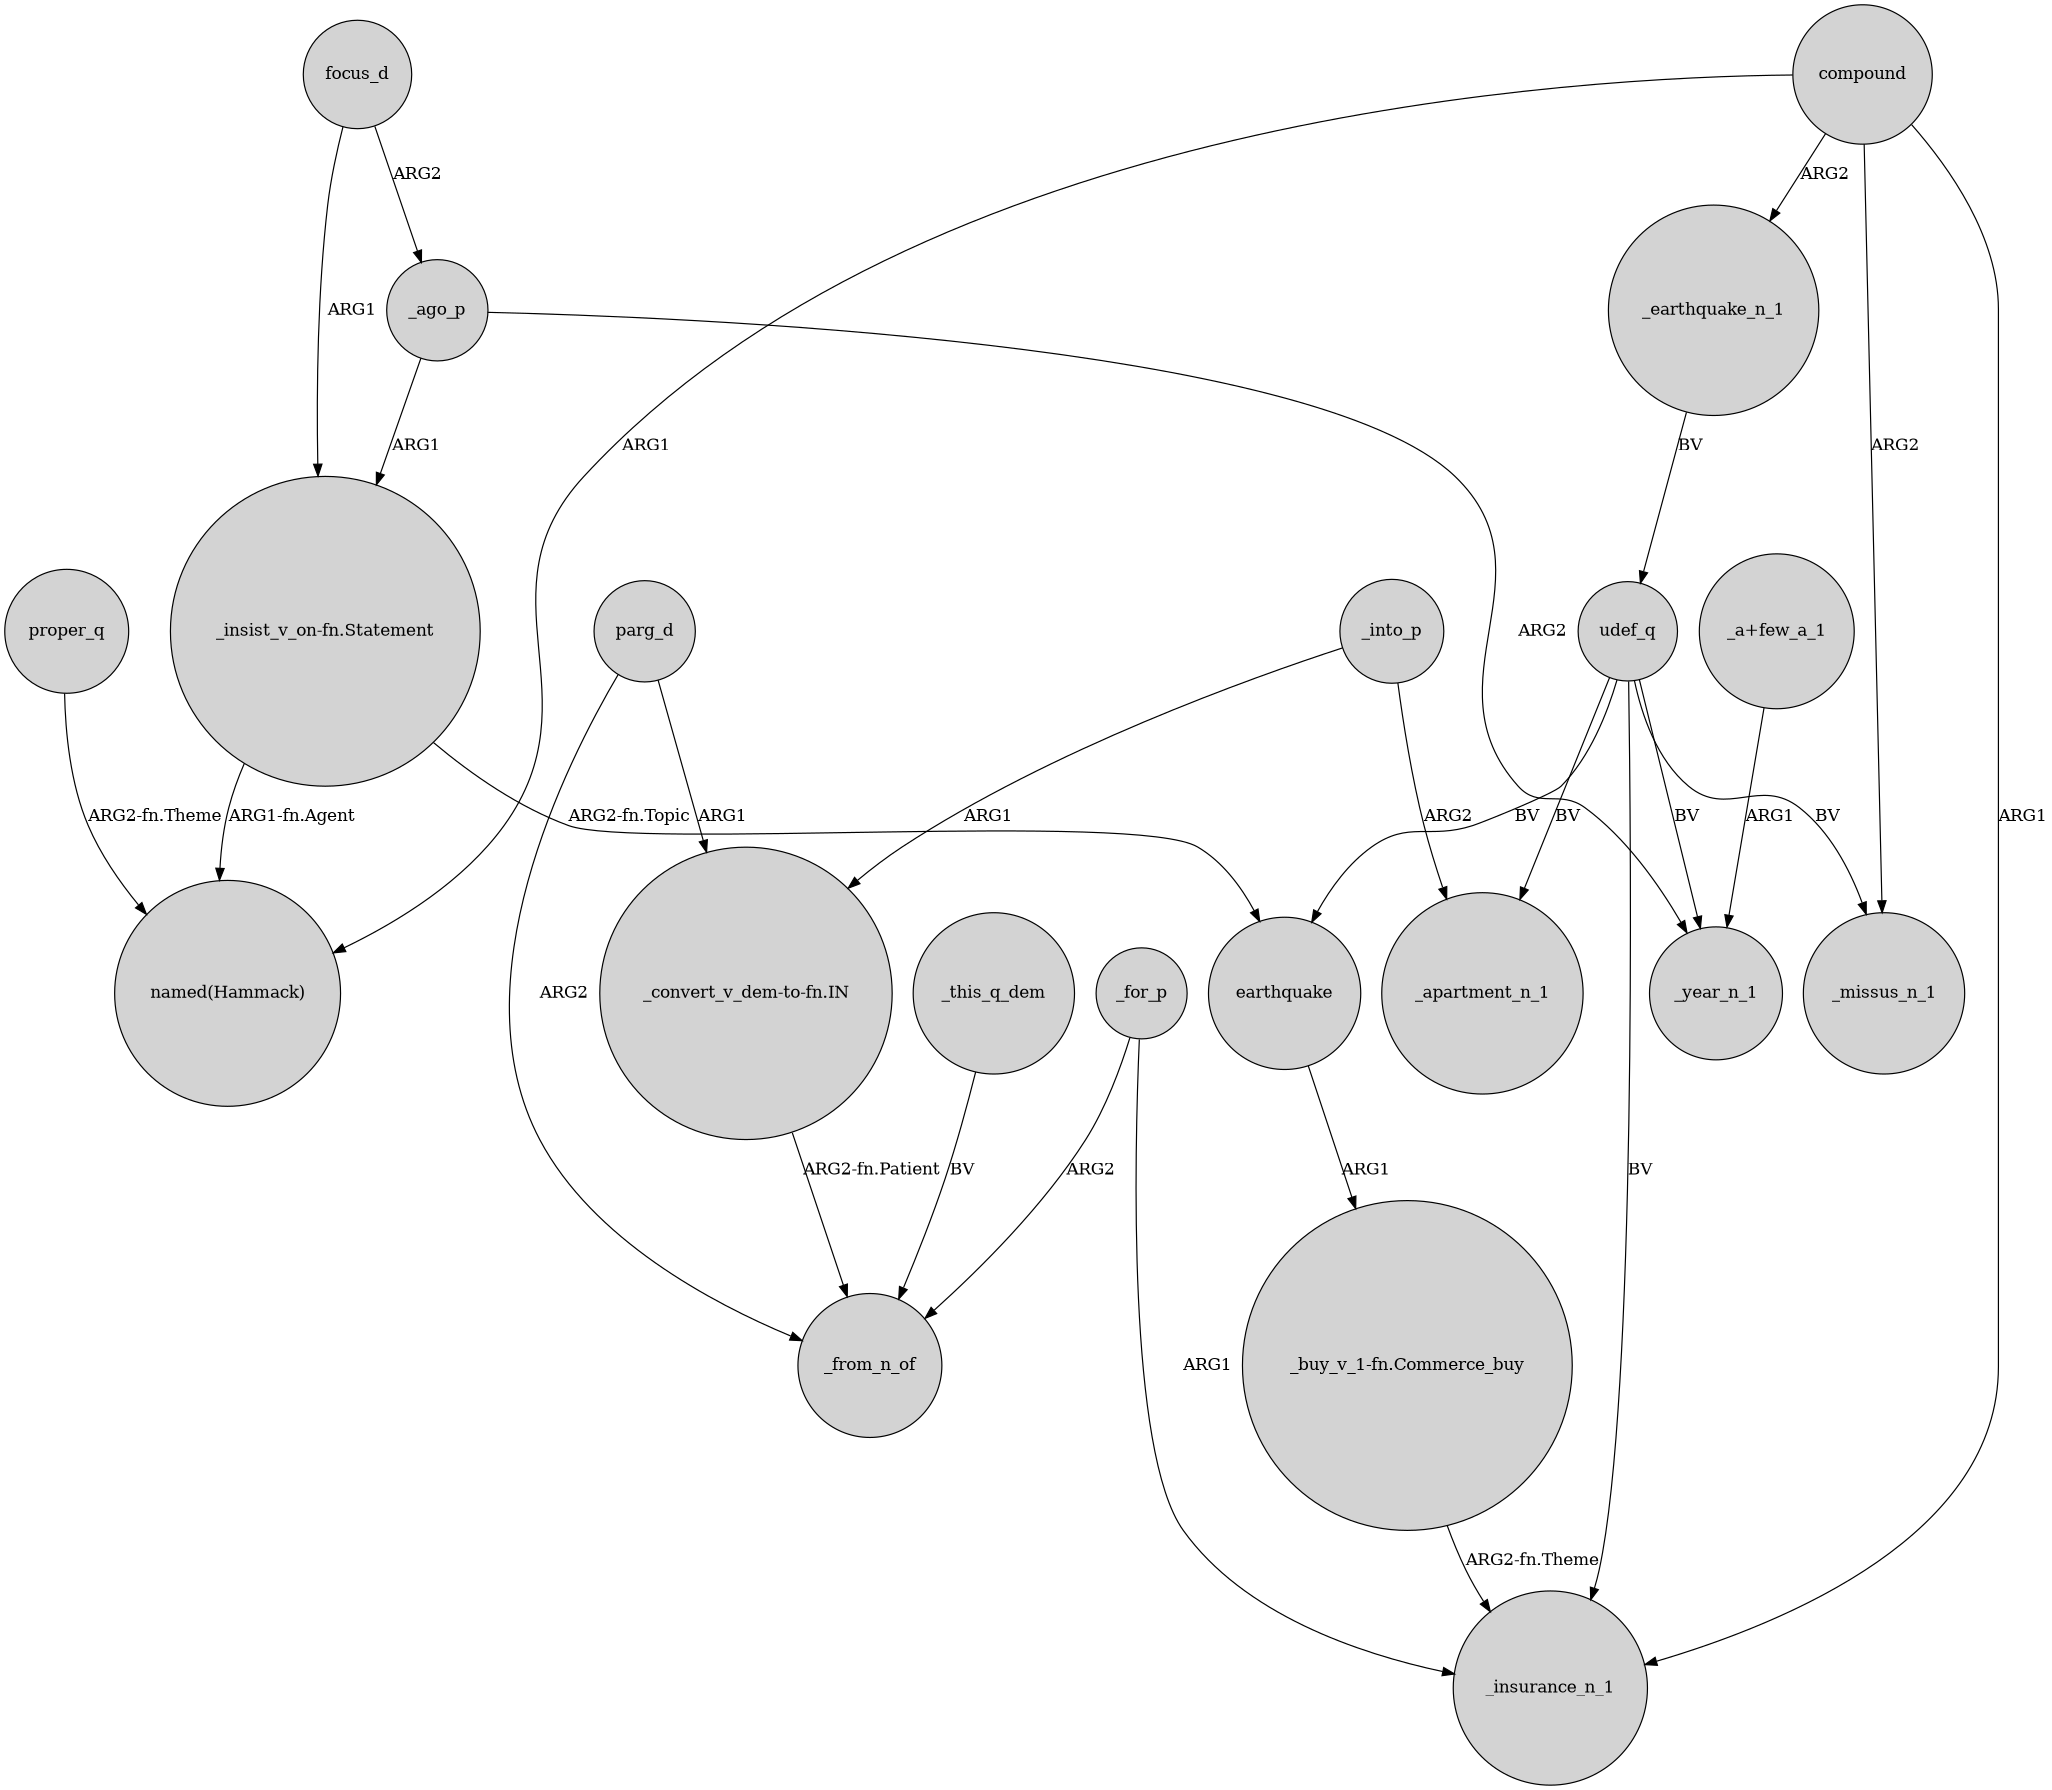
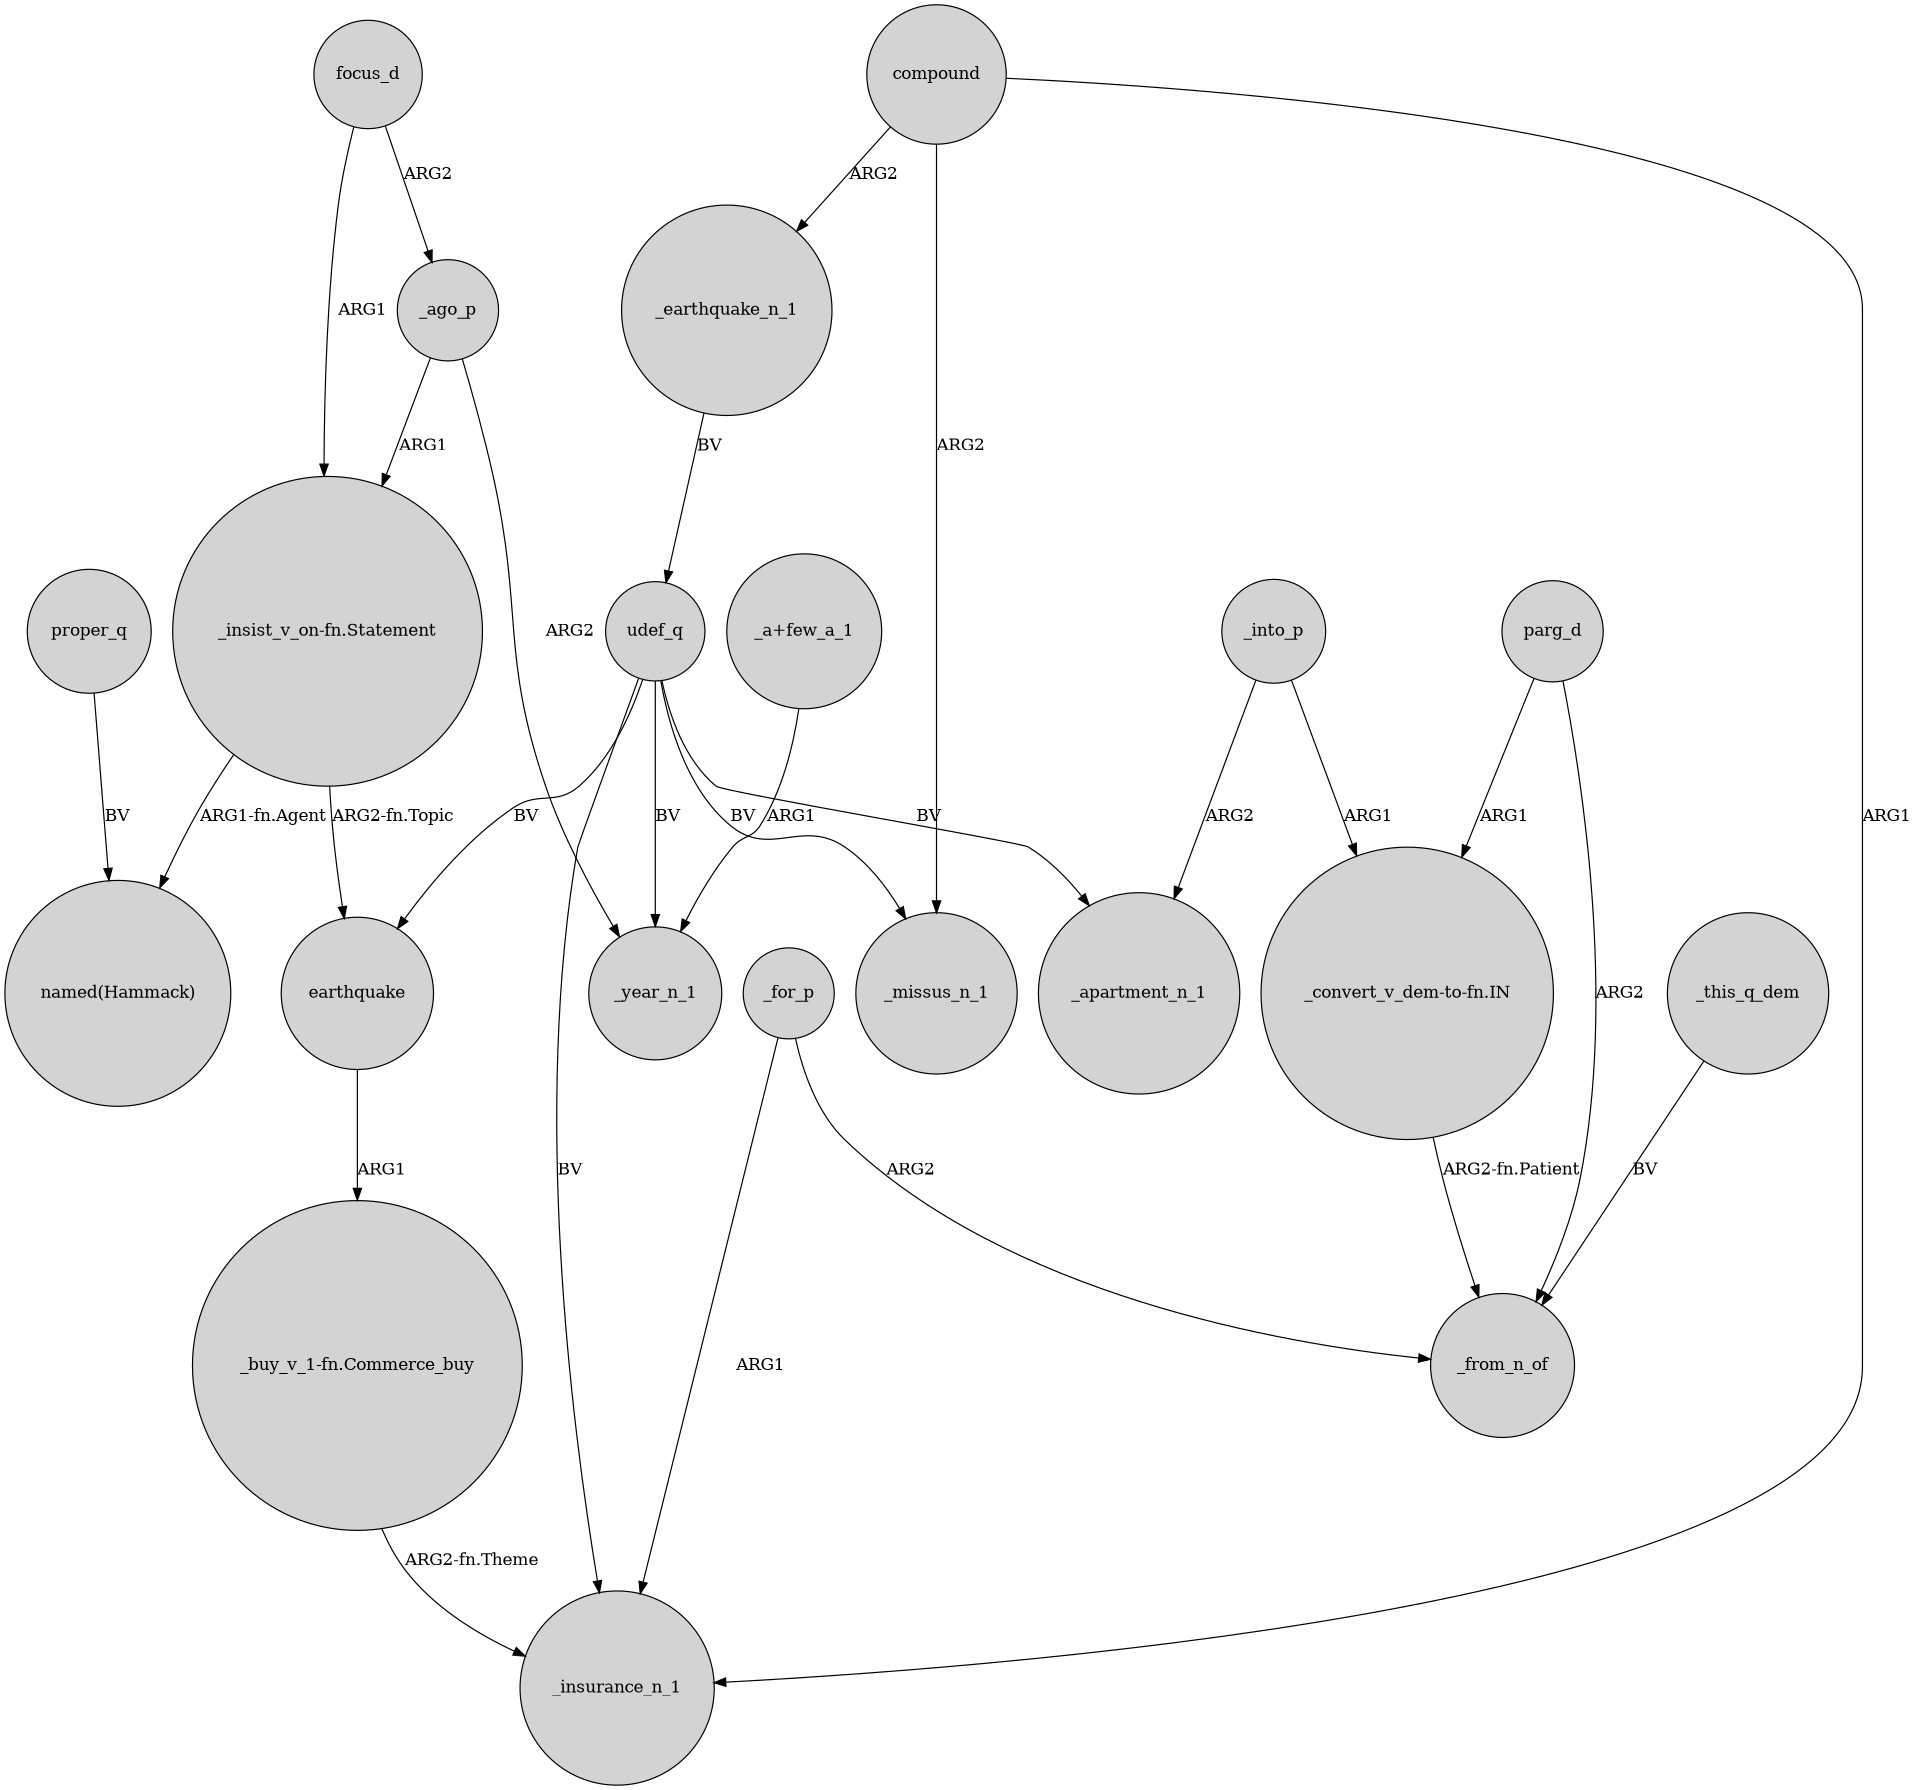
  digraph {
    node [shape=circle style=filled]
    "_insist_v_on-fn.Statement"
    "named(Hammack)"
    n3 [label=earthquake]
    "_buy_v_1-fn.Commerce_buy"
    compound
    _insurance_n_1
    _earthquake_n_1
    _missus_n_1
    udef_q
    _for_p
    n11 [label=_from_n_of]
    _apartment_n_1
    _year_n_1
    _ago_p
    parg_d
    n16 [label="_convert_v_dem-to-fn.IN"]
    "_a+few_a_1"
    proper_q
    _into_p
    focus_d
    _this_q_dem
    "_insist_v_on-fn.Statement" -> "named(Hammack)" [label="ARG1-fn.Agent"]
    "_insist_v_on-fn.Statement" -> n3 [label="ARG2-fn.Topic"]
    n3 -> "_buy_v_1-fn.Commerce_buy" [label=ARG1]
    "_buy_v_1-fn.Commerce_buy" -> _insurance_n_1 [label="ARG2-fn.Theme"]
-   compound -> "named(Hammack)" [label=ARG1]
    compound -> _insurance_n_1 [label=ARG1]
    compound -> _earthquake_n_1 [label=ARG2]
    compound -> _missus_n_1 [label=ARG2]
    _earthquake_n_1 -> udef_q [label=BV]
    udef_q -> n3 [label=BV]
    udef_q -> _insurance_n_1 [label=BV]
    udef_q -> _missus_n_1 [label=BV]
    udef_q -> _apartment_n_1 [label=BV]
    udef_q -> _year_n_1 [label=BV]
    _for_p -> _insurance_n_1 [label=ARG1]
    _for_p -> n11 [label=ARG2]
    _ago_p -> "_insist_v_on-fn.Statement" [label=ARG1]
    _ago_p -> _year_n_1 [label=ARG2]
    parg_d -> n11 [label=ARG2]
    parg_d -> n16 [label=ARG1]
    n16 -> n11 [label="ARG2-fn.Patient"]
    "_a+few_a_1" -> _year_n_1 [label=ARG1]
-   proper_q -> "named(Hammack)" [label="ARG2-fn.Theme"]
+   proper_q -> "named(Hammack)" [label=BV]
    _into_p -> _apartment_n_1 [label=ARG2]
    _into_p -> n16 [label=ARG1]
    focus_d -> "_insist_v_on-fn.Statement" [label=ARG1]
    focus_d -> _ago_p [label=ARG2]
    _this_q_dem -> n11 [label=BV]
  }
